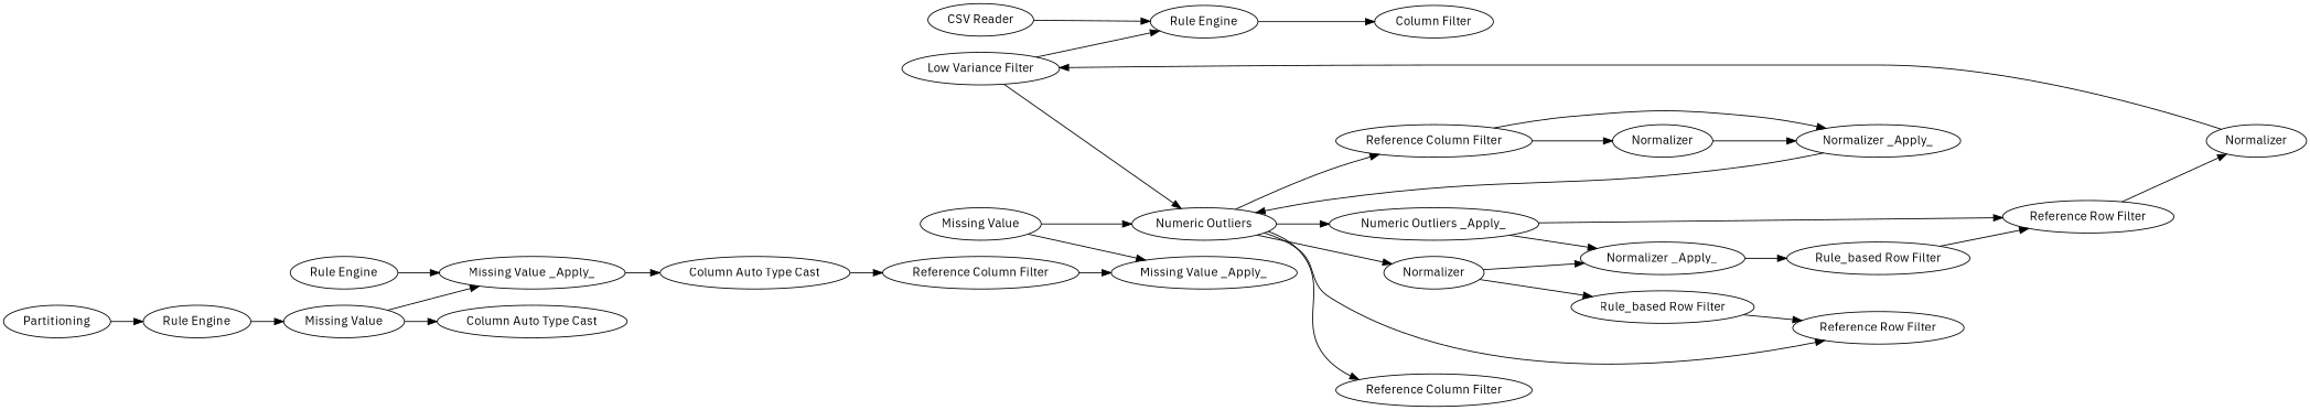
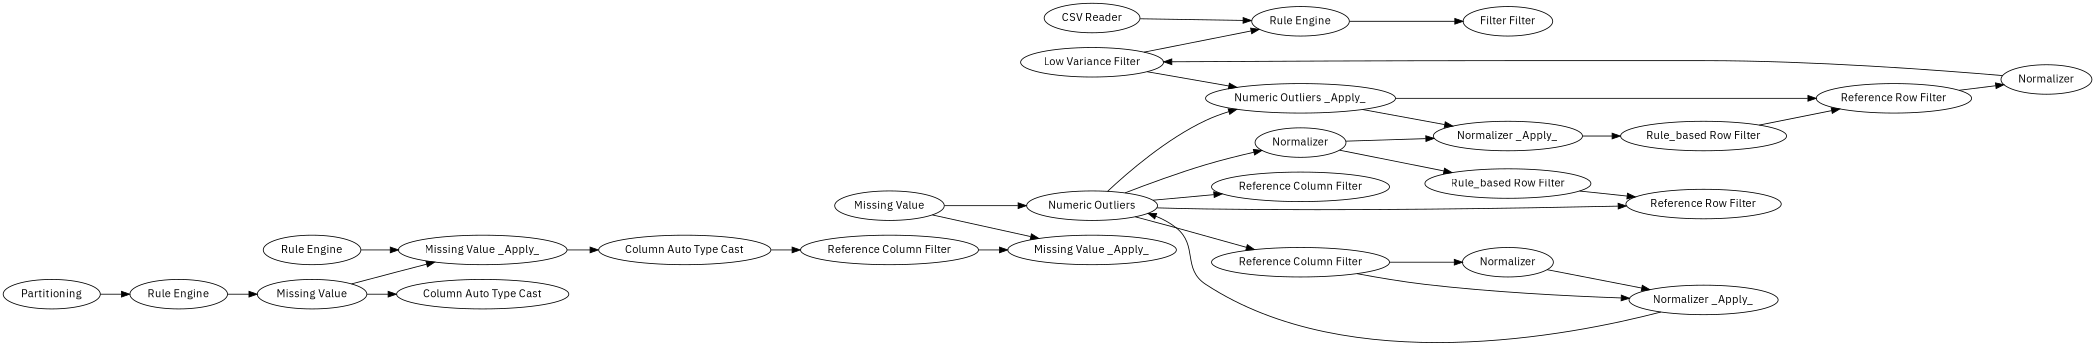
  digraph {
    fontname="IBM Plex Sans"
    rankdir=LR
    node [fontname="IBM Plex Sans"]
    edge [fontname="IBM Plex Sans"]
    n1 [label="Low Variance Filter"]
    n2 [label="Rule Engine"]
    n3 [label="Numeric Outliers"]
-   n4 [label="Column Filter"]
+   n4 [label="Filter Filter"]
    n5 [label="Reference Column Filter"]
    n6 [label="Numeric Outliers _Apply_"]
    n7 [label="Reference Row Filter"]
    n8 [label=Normalizer]
    n9 [label="Reference Column Filter"]
    n10 [label="Normalizer _Apply_"]
    n11 [label=Normalizer]
    n12 [label="Reference Row Filter"]
    n13 [label="Normalizer _Apply_"]
    n14 [label="Rule_based Row Filter"]
    n15 [label=Normalizer]
    n16 [label="Rule_based Row Filter"]
    n17 [label="Missing Value"]
    n18 [label="Missing Value _Apply_"]
    n19 [label=Partitioning]
    n20 [label="Rule Engine"]
    n21 [label="Rule Engine"]
    n22 [label="Missing Value _Apply_"]
    n23 [label="Column Auto Type Cast"]
    n24 [label="Reference Column Filter"]
    n25 [label="CSV Reader"]
    n26 [label="Missing Value"]
    n27 [label="Column Auto Type Cast"]
    n1 -> n2
-   n1 -> n3
+   n1 -> n6
    n2 -> n4
    n3 -> n5
    n3 -> n6
    n3 -> n7
    n3 -> n8
    n3 -> n9
    n5 -> n10
    n5 -> n11
    n6 -> n12
    n6 -> n13
    n8 -> n13
    n8 -> n14
    n10 -> n3
    n11 -> n10
    n12 -> n15
    n13 -> n16
    n14 -> n7
    n15 -> n1
    n16 -> n12
    n17 -> n3
    n17 -> n18
    n19 -> n20
    n20 -> n26
    n21 -> n22
    n22 -> n23
    n23 -> n24
    n24 -> n18
    n25 -> n2
    n26 -> n22
    n26 -> n27
  }
